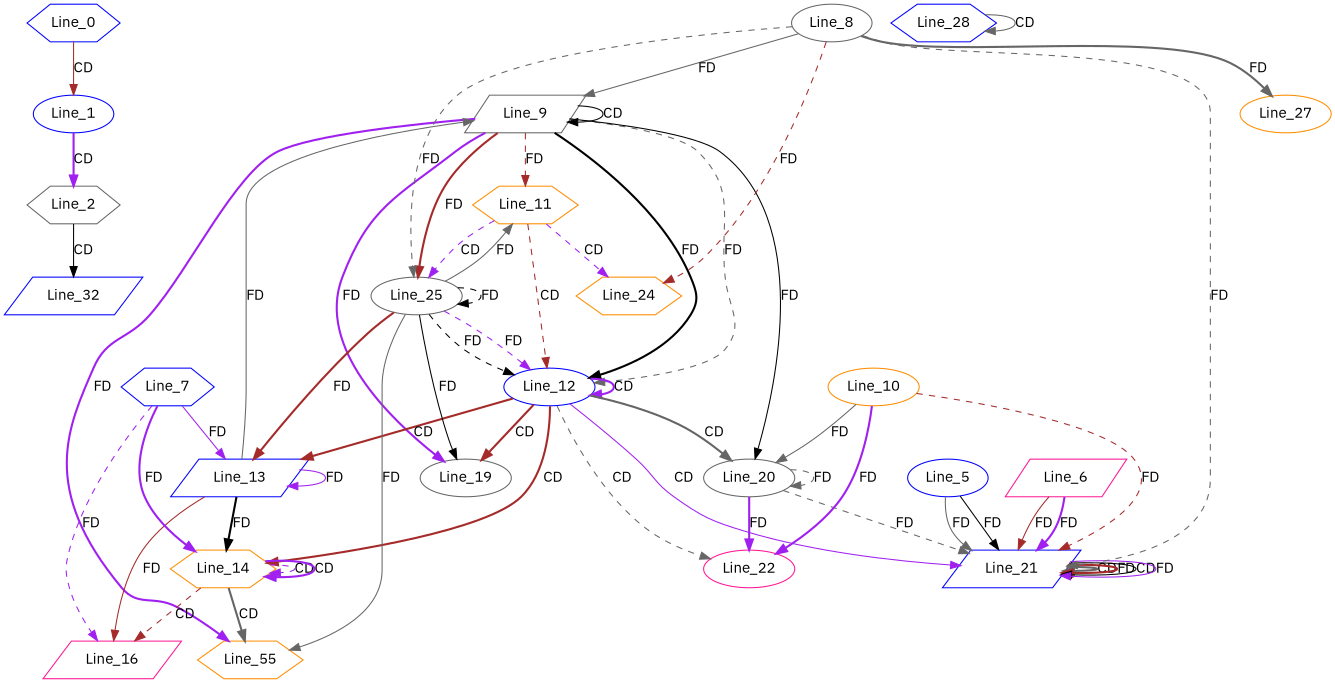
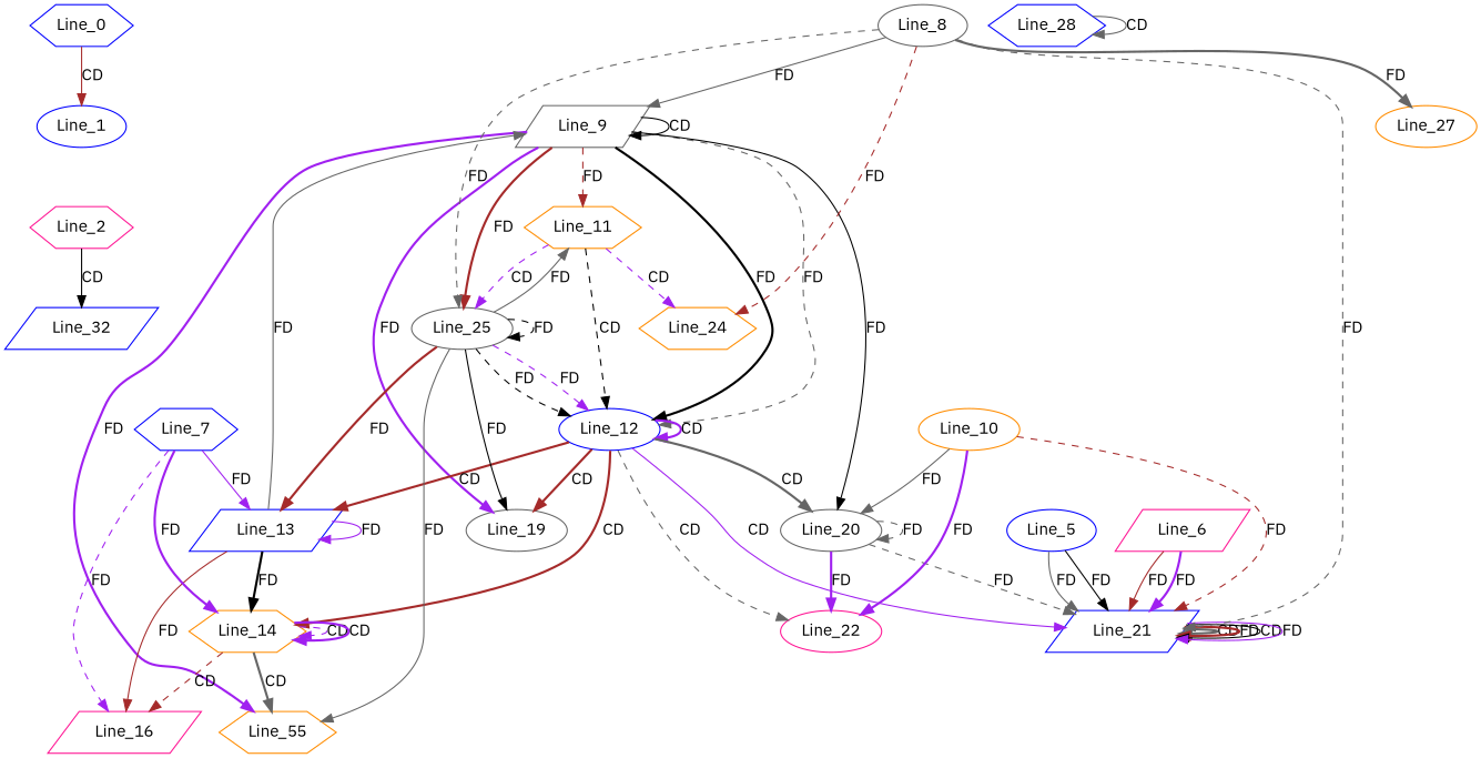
  digraph {
    fontname="IBM Plex Sans"
    node [color=blue fontname="IBM Plex Sans" shape=ellipse]
    edge [color=purple fontname="IBM Plex Sans" style=bold]
    Line_0 [shape=hexagon]
    Line_1
-   Line_2 [color=gray40 shape=hexagon]
+   Line_2 [color=deeppink shape=hexagon]
    Line_32 [shape=parallelogram]
    Line_9 [color=gray40 shape=parallelogram]
    Line_11 [color=darkorange shape=hexagon]
    Line_12
    n8 [color=darkorange label=Line_55 shape=hexagon]
    Line_19 [color=gray40]
    Line_20 [color=gray40]
    Line_25 [color=gray40]
    Line_24 [color=darkorange shape=hexagon]
    Line_13 [shape=parallelogram]
    Line_21 [shape=parallelogram]
    Line_14 [color=darkorange shape=hexagon]
    Line_22 [color=deeppink]
    Line_16 [color=deeppink shape=parallelogram]
    Line_8 [color=gray40]
    Line_27 [color=darkorange]
    Line_7 [shape=hexagon]
    Line_10 [color=darkorange]
    Line_5
    Line_6 [color=deeppink shape=parallelogram]
    Line_28 [shape=hexagon]
    Line_0 -> Line_1 [color=brown label=CD style=solid]
-   Line_1 -> Line_2 [label=CD]
    Line_2 -> Line_32 [color=black label=CD style=solid]
    Line_9 -> Line_9 [color=black label=CD style=solid]
    Line_9 -> Line_11 [color=brown label=FD style=dashed]
    Line_9 -> Line_12 [color=gray40 label=FD style=dashed]
    Line_9 -> Line_12 [color=black label=FD]
    Line_9 -> n8 [label=FD]
    Line_9 -> Line_19 [label=FD]
    Line_9 -> Line_20 [color=black label=FD style=solid]
    Line_9 -> Line_25 [color=brown label=FD]
-   Line_11 -> Line_12 [color=brown label=CD style=dashed]
+   Line_11 -> Line_12 [color=black label=CD style=dashed]
    Line_11 -> Line_25 [label=CD style=dashed]
    Line_11 -> Line_24 [label=CD style=dashed]
    Line_12 -> Line_12 [label=CD]
    Line_12 -> Line_19 [color=brown label=CD]
    Line_12 -> Line_20 [color=gray40 label=CD]
    Line_12 -> Line_13 [color=brown label=CD]
    Line_12 -> Line_21 [label=CD style=solid]
    Line_12 -> Line_14 [color=brown label=CD]
    Line_12 -> Line_22 [color=gray40 label=CD style=dashed]
    Line_20 -> Line_20 [color=gray40 label=FD style=dashed]
    Line_20 -> Line_21 [color=gray40 label=FD style=dashed]
    Line_20 -> Line_22 [label=FD]
    Line_25 -> Line_11 [color=gray40 label=FD style=solid]
    Line_25 -> Line_12 [color=black label=FD style=dashed]
    Line_25 -> Line_12 [label=FD style=dashed]
    Line_25 -> n8 [color=gray40 label=FD style=solid]
    Line_25 -> Line_19 [color=black label=FD style=solid]
    Line_25 -> Line_25 [color=black label=FD style=dashed]
    Line_25 -> Line_13 [color=brown label=FD]
    Line_13 -> Line_9 [color=gray40 label=FD style=solid]
    Line_13 -> Line_13 [label=FD style=solid]
    Line_13 -> Line_14 [color=black label=FD]
    Line_13 -> Line_16 [color=brown label=FD style=solid]
    Line_21 -> Line_21 [color=gray40 label=CD]
    Line_21 -> Line_21 [color=brown label=FD]
    Line_21 -> Line_21 [color=black label=CD style=solid]
    Line_21 -> Line_21 [label=FD style=solid]
    Line_14 -> n8 [color=gray40 label=CD]
    Line_14 -> Line_14 [label=CD style=dashed]
    Line_14 -> Line_14 [label=CD]
    Line_14 -> Line_16 [color=brown label=CD style=dashed]
    Line_8 -> Line_9 [color=gray40 label=FD style=solid]
    Line_8 -> Line_25 [color=gray40 label=FD style=dashed]
    Line_8 -> Line_24 [color=brown label=FD style=dashed]
    Line_8 -> Line_21 [color=gray40 label=FD style=dashed]
    Line_8 -> Line_27 [color=gray40 label=FD]
    Line_7 -> Line_13 [label=FD style=solid]
    Line_7 -> Line_14 [label=FD]
    Line_7 -> Line_16 [label=FD style=dashed]
    Line_10 -> Line_20 [color=gray40 label=FD style=solid]
    Line_10 -> Line_21 [color=brown label=FD style=dashed]
    Line_10 -> Line_22 [label=FD]
    Line_5 -> Line_21 [color=black label=FD style=solid]
    Line_5 -> Line_21 [color=gray40 label=FD style=solid]
    Line_6 -> Line_21 [color=brown label=FD style=solid]
    Line_6 -> Line_21 [label=FD]
    Line_28 -> Line_28 [color=gray40 label=CD style=solid]
  }
